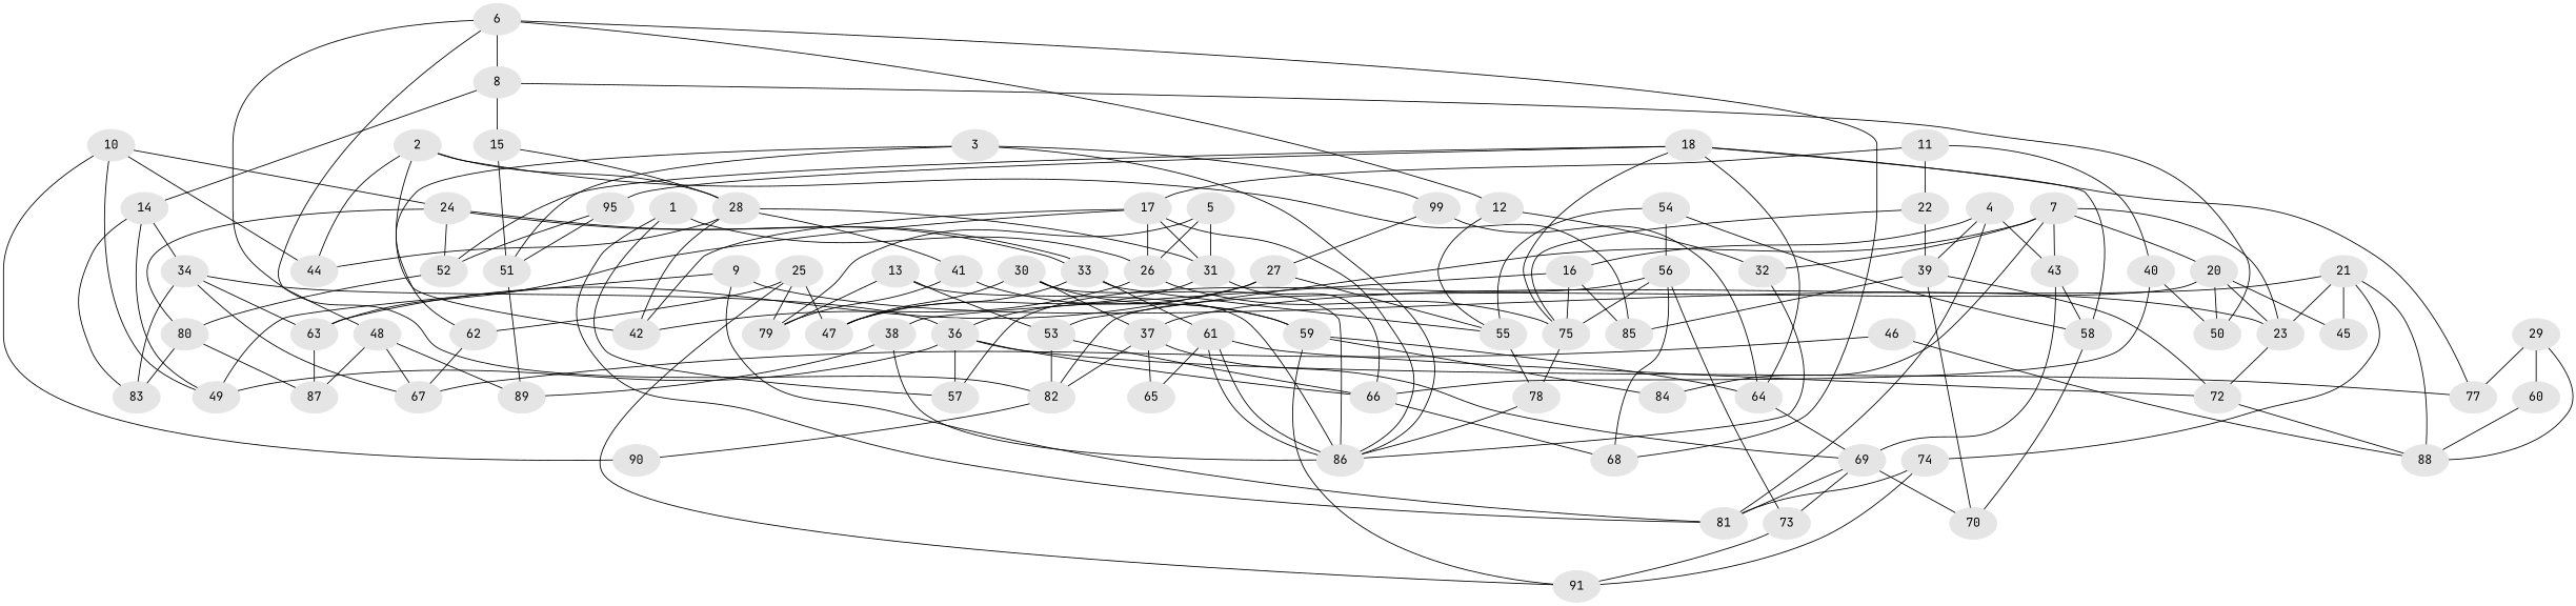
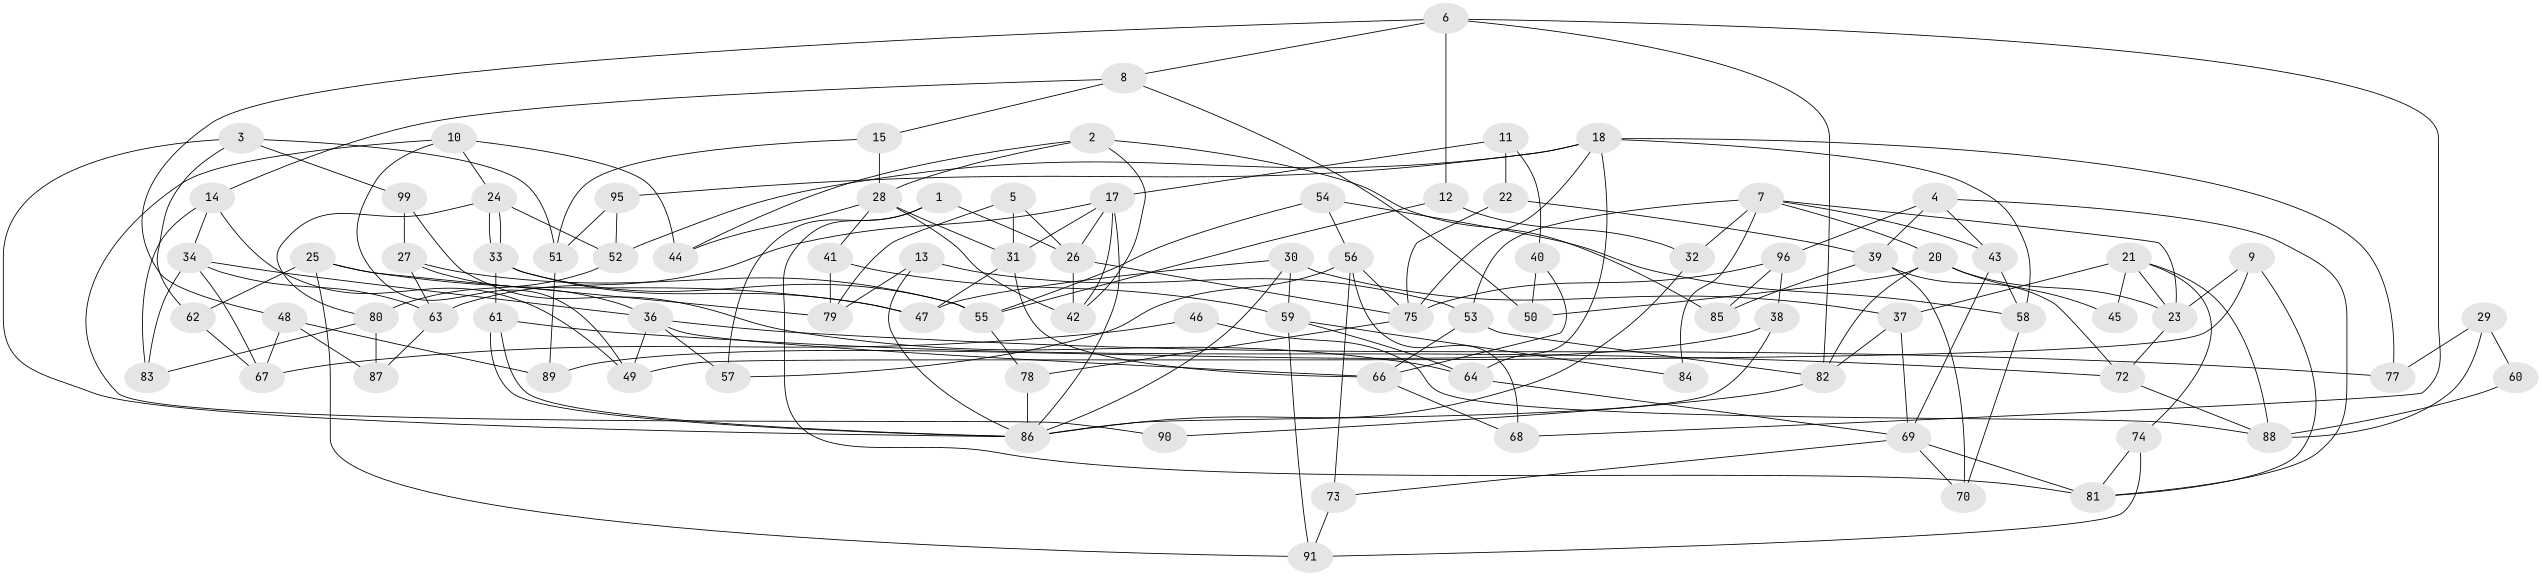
  graph {
    fontname="JetBrains Mono"
    node [color=gray90 fontname="JetBrains Mono" style=filled]
    edge [fontname="JetBrains Mono"]
    1
    26
    57
    81
    42
    75
    2
    28
    44
    85
    31
    41
    n13 [label=99]
    3
    51
    62
    86
    64
    27
    89
    67
    4
-   16
+   16 [label=96]
    39
    43
    38
    72
    70
    58
    69
    5
    79
    47
    66
    6
    8
    12
    48
    68
    82
    14
    15
    50
    32
    55
    87
    90
    7
    20
    23
    53
    84
    45
    49
    34
    83
    9
    10
    24
    52
    33
    80
    11
    17
    22
    40
    63
    78
    13
    36
    18
    n72 [label=95]
    77
    21
    37
    74
    88
-   65
    91
    61
    25
    59
    29
    60
    30
    73
    46
    54
    56
    1 -- 26
    1 -- 57
    1 -- 81
    26 -- 42
    26 -- 75
    75 -- 78
    2 -- 42
    2 -- 28
    2 -- 44
    2 -- 85
    28 -- 42
    28 -- 44
    28 -- 31
    28 -- 41
    31 -- 47
    31 -- 66
    41 -- 79
    41 -- 59
    n13 -- 64
    n13 -- 27
    3 -- n13
    3 -- 51
    3 -- 62
    3 -- 86
    51 -- 89
    62 -- 67
    64 -- 69
    27 -- 55
    27 -- 63
    27 -- 36
    4 -- 81
    4 -- 16
    4 -- 39
    4 -- 43
    16 -- 75
    16 -- 85
    16 -- 38
    39 -- 85
    39 -- 72
    39 -- 70
    43 -- 58
    43 -- 69
    38 -- 86
    38 -- 89
    72 -- 88
    58 -- 70
    69 -- 81
    69 -- 70
    69 -- 73
    5 -- 26
    5 -- 31
    5 -- 79
    66 -- 68
    6 -- 8
    6 -- 12
    6 -- 48
    6 -- 68
    6 -- 82
    8 -- 14
    8 -- 15
    8 -- 50
    12 -- 32
    12 -- 55
    48 -- 89
    48 -- 67
    48 -- 87
    82 -- 90
    14 -- 49
    14 -- 34
    14 -- 83
    15 -- 28
    15 -- 51
    32 -- 86
    55 -- 78
    7 -- 43
    7 -- 32
    7 -- 20
    7 -- 23
    7 -- 53
    7 -- 84
    20 -- 82
    20 -- 50
    20 -- 23
    20 -- 45
    23 -- 72
    53 -- 66
    53 -- 82
    34 -- 67
    34 -- 83
    34 -- 63
    34 -- 36
    9 -- 81
    9 -- 23
    9 -- 49
    10 -- 44
    10 -- 90
    10 -- 49
    10 -- 24
    24 -- 52
    24 -- 33
    24 -- 33
    24 -- 80
    52 -- 80
    33 -- 47
    33 -- 55
    33 -- 61
    80 -- 87
    80 -- 83
    11 -- 17
    11 -- 22
    11 -- 40
    17 -- 26
    17 -- 42
    17 -- 31
    17 -- 86
    17 -- 63
    22 -- 75
    22 -- 39
    40 -- 66
    40 -- 50
    63 -- 87
    78 -- 86
    13 -- 86
    13 -- 79
    13 -- 53
    36 -- 57
    36 -- 66
    36 -- 49
    36 -- 77
    18 -- 75
    18 -- 64
    18 -- 58
    18 -- 52
    18 -- n72
    18 -- 77
    n72 -- 51
    n72 -- 52
    21 -- 23
    21 -- 45
    21 -- 37
    21 -- 74
    21 -- 88
    37 -- 69
    37 -- 82
-   37 -- 65
    74 -- 81
    74 -- 91
    61 -- 86
    61 -- 86
    61 -- 72
-   61 -- 65
    25 -- 62
    25 -- 79
    25 -- 47
    25 -- 91
    59 -- 64
    59 -- 84
    59 -- 91
    29 -- 77
    29 -- 88
    29 -- 60
    60 -- 88
    30 -- 86
    30 -- 47
    30 -- 37
    30 -- 59
    73 -- 91
    46 -- 67
    46 -- 88
    54 -- 58
    54 -- 55
    54 -- 56
    56 -- 57
    56 -- 75
    56 -- 68
    56 -- 73
  }
